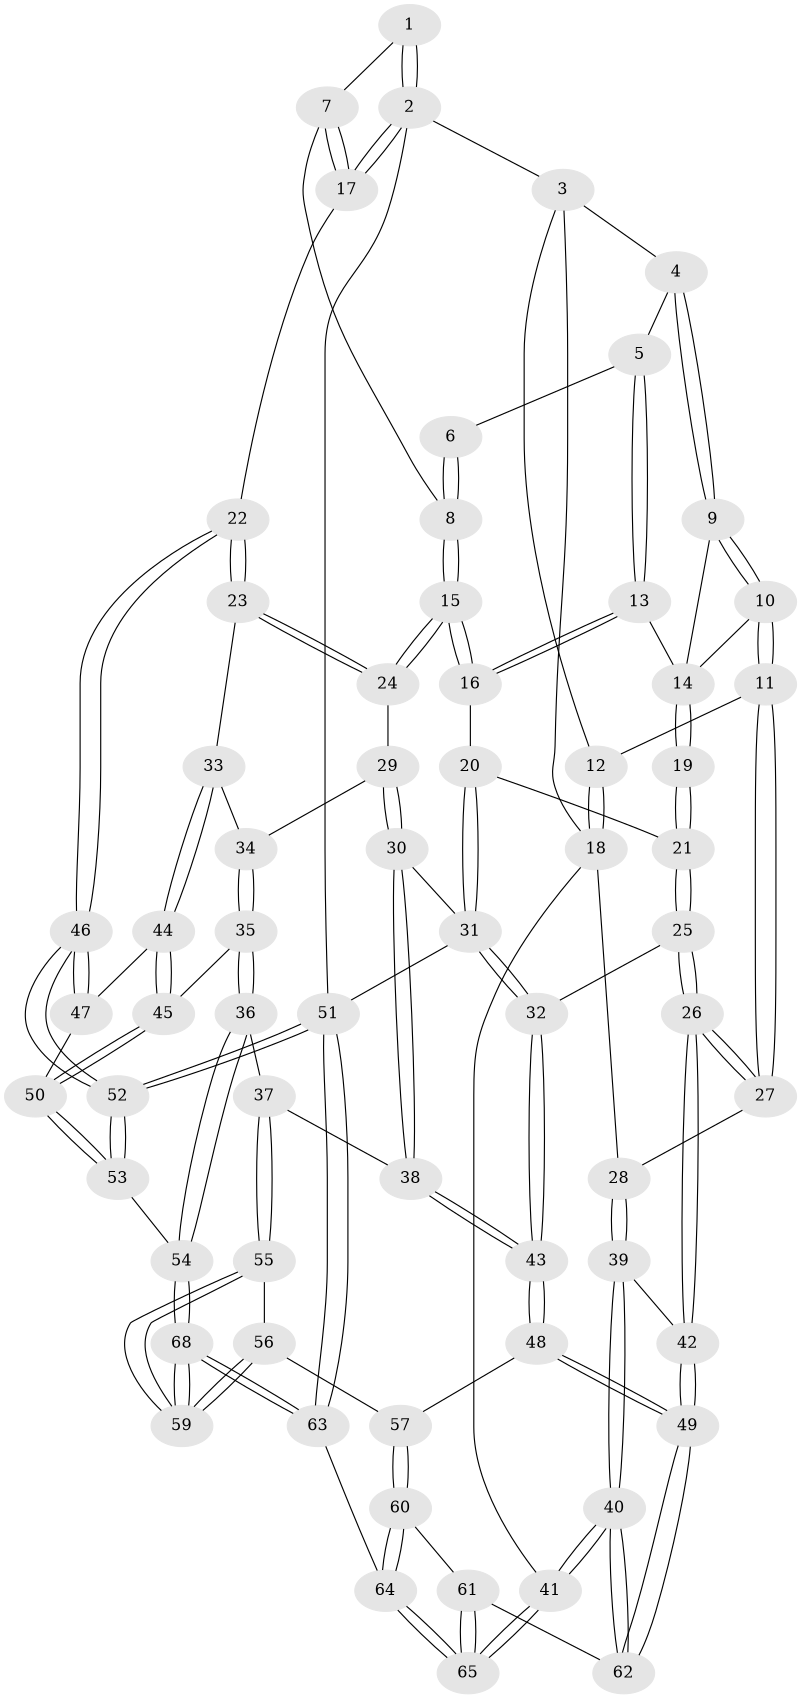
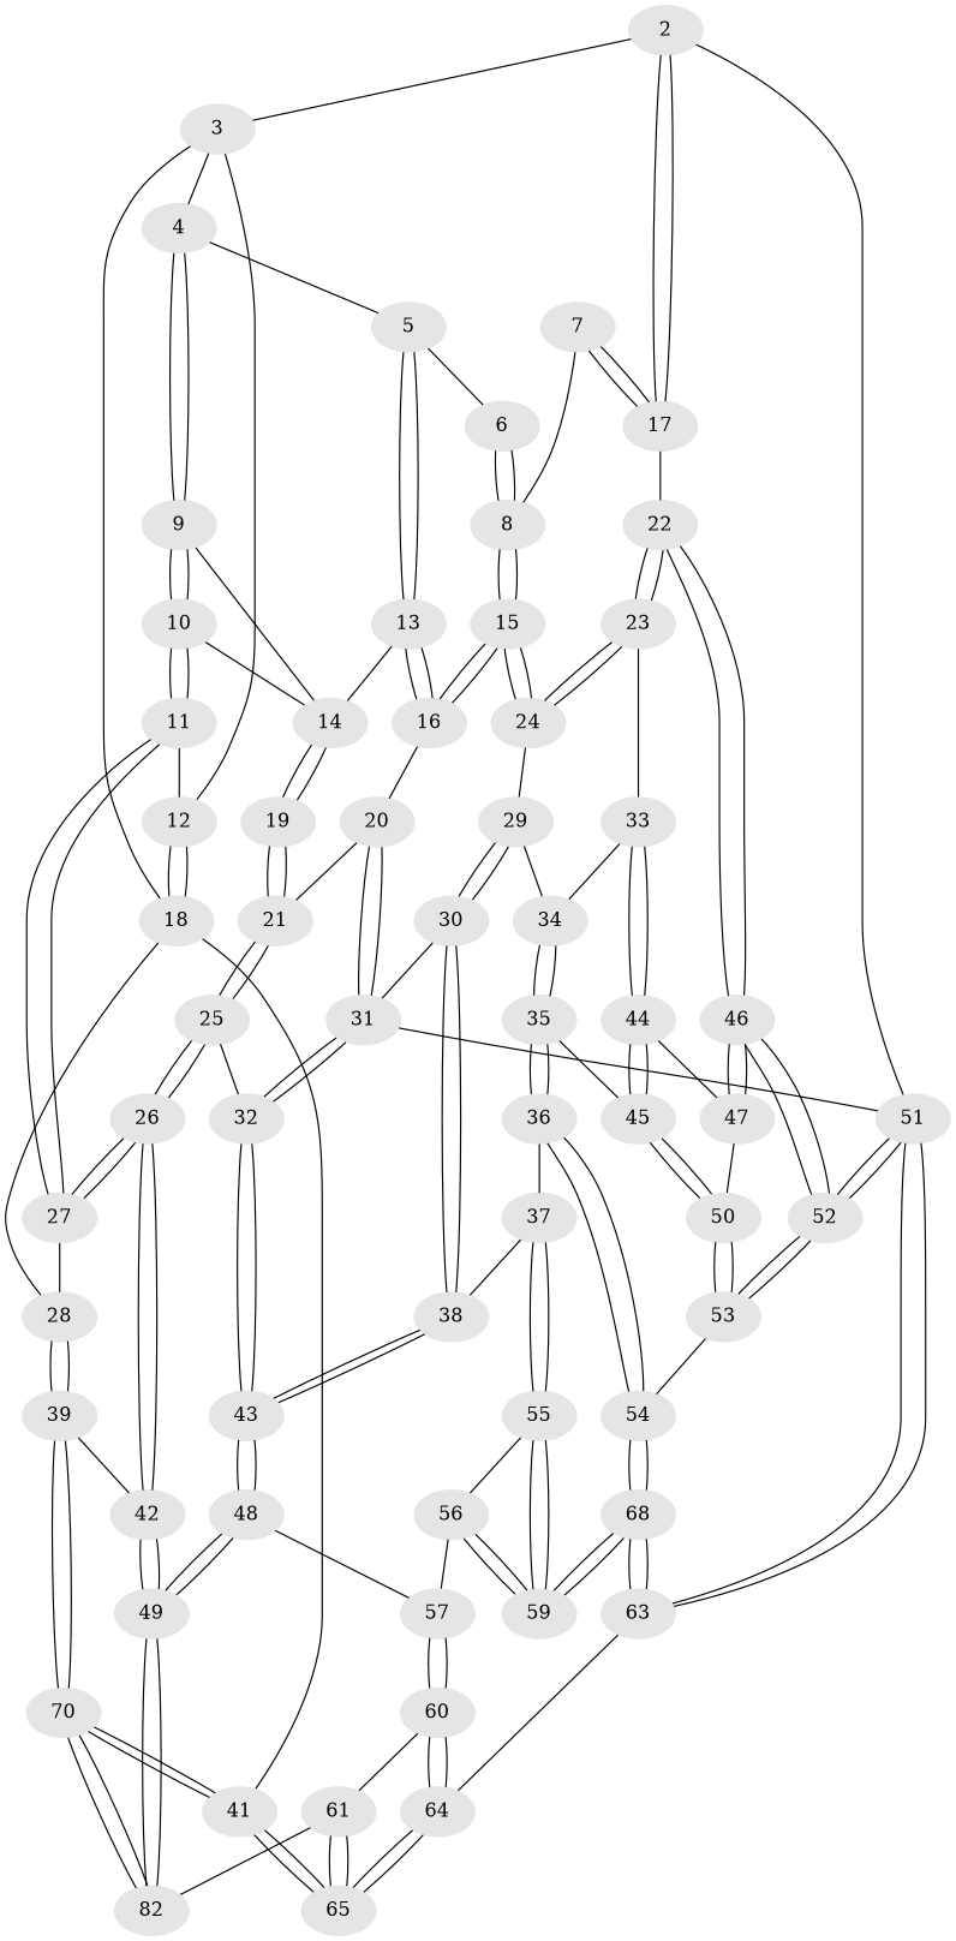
  graph {
    node [color=gray90 style=filled]
-   1
    2
    7
    3
    17
    51
    8
    4
    12
    18
    22
    52
    63
    5
    9
    28
    41
    6
    13
    10
    14
    16
    15
    24
    11
    19
    27
    21
    20
    29
    31
    23
    46
    39
    65
    25
    32
    26
    33
    47
    34
    44
    30
    42
    43
    49
-   40
+   40 [label=70]
    38
    35
    48
    45
    36
    37
    54
    50
    55
    n57 [label=68]
    56
    59
-   62
+   62 [label=82]
    57
    53
    60
    64
    61
-   1 -- 2
-   1 -- 2
-   1 -- 7
    2 -- 3
    2 -- 17
    2 -- 17
    2 -- 51
    7 -- 17
    7 -- 17
    7 -- 8
    3 -- 4
    3 -- 12
    3 -- 18
    17 -- 22
    51 -- 52
    51 -- 52
    51 -- 63
    51 -- 63
    8 -- 15
    8 -- 15
    4 -- 5
    4 -- 9
    4 -- 9
    12 -- 18
    12 -- 18
    18 -- 28
    18 -- 41
    22 -- 23
    22 -- 23
    22 -- 46
    22 -- 46
    52 -- 53
    52 -- 53
    63 -- 64
    5 -- 6
    5 -- 13
    5 -- 13
    9 -- 10
    9 -- 10
    9 -- 14
    28 -- 39
    28 -- 39
    41 -- 65
    41 -- 65
    6 -- 8
    6 -- 8
    13 -- 14
    13 -- 16
    13 -- 16
    10 -- 14
    10 -- 11
    10 -- 11
    14 -- 19
    14 -- 19
    16 -- 20
    15 -- 16
    15 -- 16
    15 -- 24
    15 -- 24
    24 -- 29
    11 -- 12
    11 -- 27
    11 -- 27
    19 -- 21
    19 -- 21
    27 -- 28
    21 -- 25
    21 -- 25
    20 -- 21
    20 -- 31
    20 -- 31
    29 -- 34
    29 -- 30
    29 -- 30
    31 -- 51
    31 -- 32
    31 -- 32
    23 -- 24
    23 -- 24
    23 -- 33
    46 -- 52
    46 -- 52
    46 -- 47
    46 -- 47
    39 -- 42
    39 -- 40
    39 -- 40
    25 -- 32
    25 -- 26
    25 -- 26
    32 -- 43
    32 -- 43
    26 -- 27
    26 -- 27
    26 -- 42
    26 -- 42
    33 -- 34
    33 -- 44
    33 -- 44
    47 -- 50
    34 -- 35
    34 -- 35
    44 -- 47
    44 -- 45
    44 -- 45
    30 -- 31
    30 -- 38
    30 -- 38
    42 -- 49
    42 -- 49
    43 -- 48
    43 -- 48
    49 -- 62
    49 -- 62
    40 -- 41
    40 -- 41
    40 -- 62
    40 -- 62
    38 -- 43
    38 -- 43
    35 -- 45
    35 -- 36
    35 -- 36
    48 -- 49
    48 -- 49
    48 -- 57
    45 -- 50
    45 -- 50
    36 -- 37
    36 -- 54
    36 -- 54
    37 -- 38
    37 -- 55
    37 -- 55
    54 -- n57
    54 -- n57
    50 -- 53
    50 -- 53
    55 -- 56
    55 -- 59
    55 -- 59
    n57 -- 63
    n57 -- 63
    n57 -- 59
    n57 -- 59
    56 -- 59
    56 -- 59
    56 -- 57
    57 -- 60
    57 -- 60
    53 -- 54
    60 -- 64
    60 -- 64
    60 -- 61
    64 -- 65
    64 -- 65
    61 -- 65
    61 -- 65
    61 -- 62
  }
